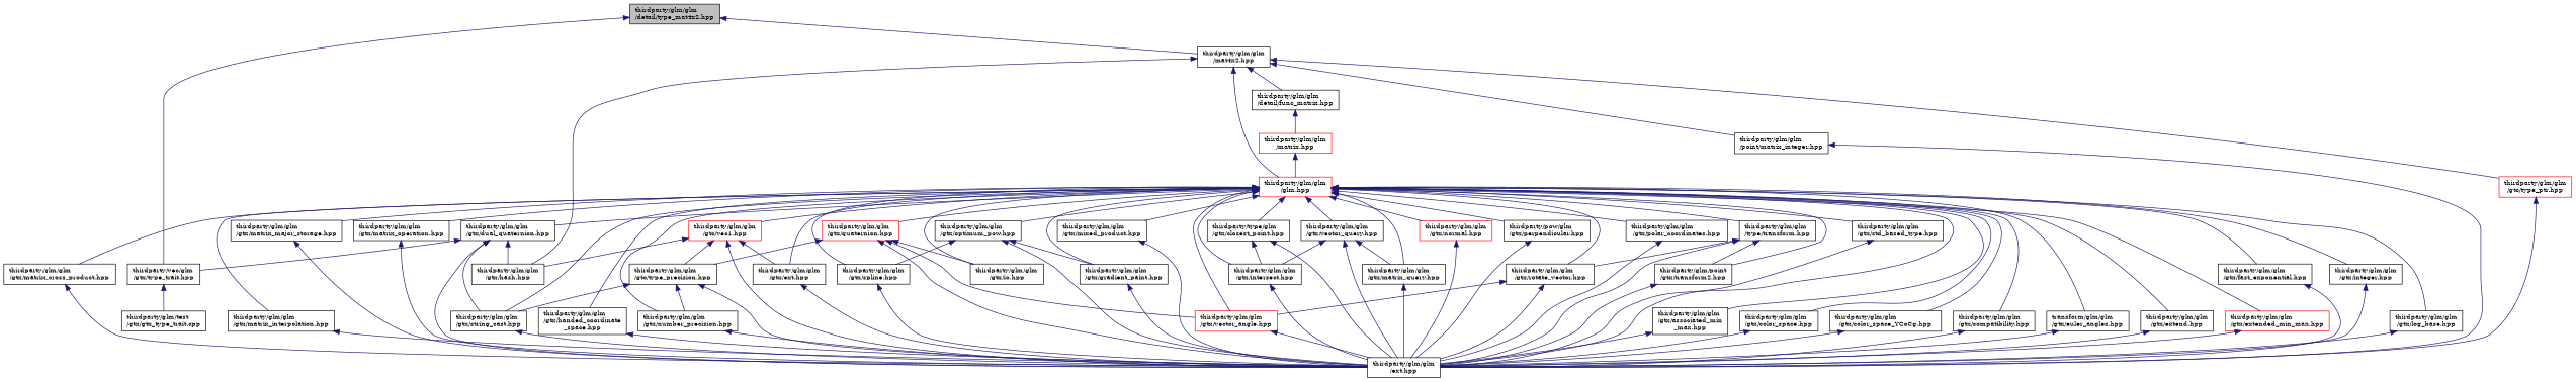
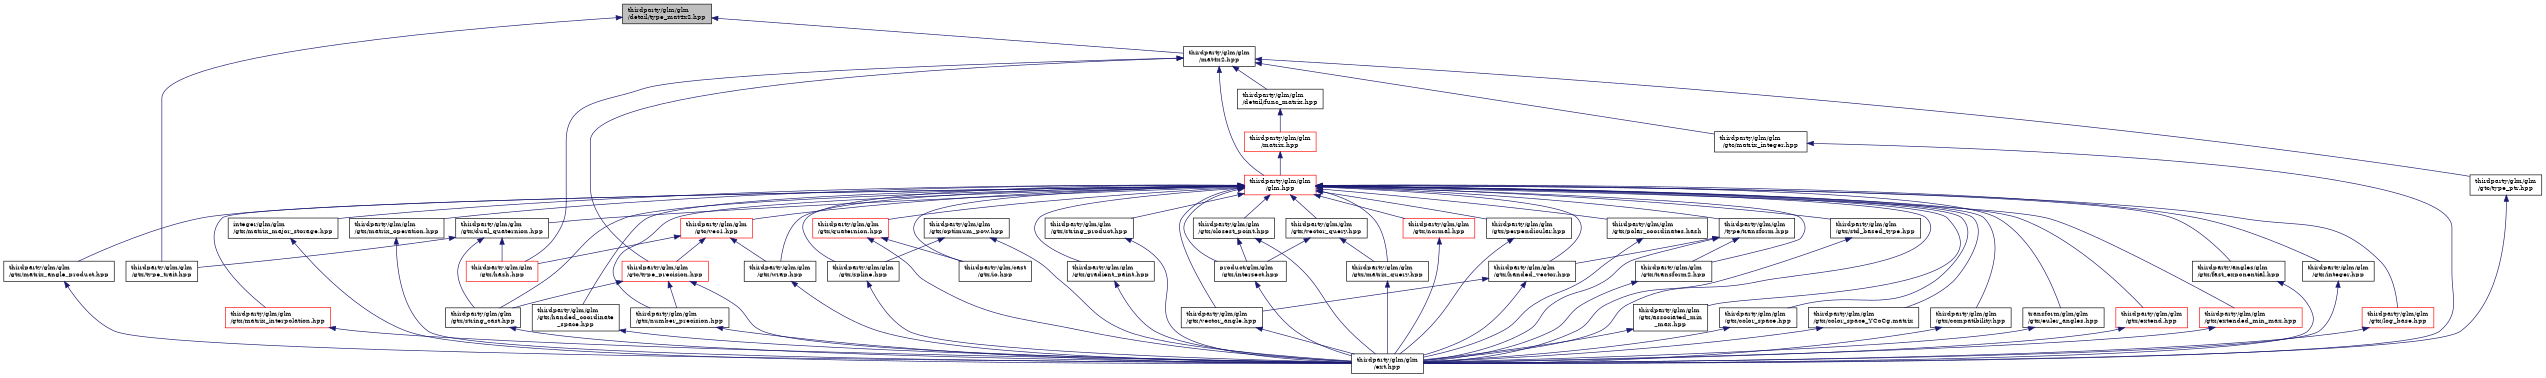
  digraph {
    fontname="DejaVu Serif"
    node [color=black fillcolor=white fontname="DejaVu Serif" fontsize=10 shape=record style=filled]
    edge [color=midnightblue dir=back fontname="DejaVu Serif" fontsize=10 labelfontname=Helvetica labelfontsize=10 style=solid]
    n1 [fillcolor=grey75 fontcolor=black height=0.2 label="thirdparty/glm/glm\l/detail/type_mat4x2.hpp" width=0.4]
    n2 [height=0.2 label="thirdparty/glm/glm\l/mat4x2.hpp" width=0.4]
-   n3 [height=0.2 label="thirdparty/vec/glm\l/gtx/type_trait.hpp" width=0.4]
+   n3 [height=0.2 label="thirdparty/glm/glm\l/gtx/type_trait.hpp" width=0.4]
    n4 [height=0.2 label="thirdparty/glm/glm\l/detail/func_matrix.hpp" width=0.4]
    n5 [color=red height=0.2 label="thirdparty/glm/glm\l/glm.hpp" width=0.4]
-   n6 [height=0.2 label="thirdparty/glm/glm\l/gtc/type_precision.hpp" width=0.4]
-   n7 [height=0.2 label="thirdparty/glm/glm\l/gtx/hash.hpp" width=0.4]
-   n8 [height=0.2 label="thirdparty/glm/glm\l/point/matrix_integer.hpp" width=0.4]
-   n9 [color=red height=0.2 label="thirdparty/glm/glm\l/gtc/type_ptr.hpp" width=0.4]
-   n10 [height=0.2 label="thirdparty/glm/test\l/gtx/gtx_type_trait.cpp" width=0.4]
+   n6 [color=red height=0.2 label="thirdparty/glm/glm\l/gtc/type_precision.hpp" width=0.4]
+   n7 [color=red height=0.2 label="thirdparty/glm/glm\l/gtx/hash.hpp" width=0.4]
+   n8 [height=0.2 label="thirdparty/glm/glm\l/gtc/matrix_integer.hpp" width=0.4]
+   n9 [height=0.2 label="thirdparty/glm/glm\l/gtc/type_ptr.hpp" width=0.4]
    n11 [color=red height=0.2 label="thirdparty/glm/glm\l/matrix.hpp" width=0.4]
    n12 [height=0.2 label="thirdparty/glm/glm\l/ext.hpp" width=0.4]
    n13 [color=red height=0.2 label="thirdparty/glm/glm\l/gtc/vec1.hpp" width=0.4]
    n14 [height=0.2 label="thirdparty/glm/glm\l/gtx/number_precision.hpp" width=0.4]
    n15 [height=0.2 label="thirdparty/glm/glm\l/gtx/string_cast.hpp" width=0.4]
-   n16 [height=0.2 label="thirdparty/glm/glm\l/gtx/ext.hpp" width=0.4]
+   n16 [height=0.2 label="thirdparty/glm/glm\l/gtx/wrap.hpp" width=0.4]
    n17 [height=0.2 label="thirdparty/glm/glm\l/gtx/associated_min\l_max.hpp" width=0.4]
-   n18 [height=0.2 label="thirdparty/type/glm\l/gtx/closest_point.hpp" width=0.4]
-   n19 [height=0.2 label="thirdparty/glm/glm\l/gtx/intersect.hpp" width=0.4]
+   n18 [height=0.2 label="thirdparty/glm/glm\l/gtx/closest_point.hpp" width=0.4]
+   n19 [height=0.2 label="product/glm/glm\l/gtx/intersect.hpp" width=0.4]
    n20 [height=0.2 label="thirdparty/glm/glm\l/gtx/color_space.hpp" width=0.4]
-   n21 [height=0.2 label="thirdparty/glm/glm\l/gtx/color_space_YCoCg.hpp" width=0.4]
+   n21 [height=0.2 label="thirdparty/glm/glm\l/gtx/color_space_YCoCg.matrix" width=0.4]
    n22 [height=0.2 label="thirdparty/glm/glm\l/gtx/compatibility.hpp" width=0.4]
    n23 [height=0.2 label="thirdparty/glm/glm\l/gtx/dual_quaternion.hpp" width=0.4]
    n24 [height=0.2 label="transform/glm/glm\l/gtx/euler_angles.hpp" width=0.4]
-   n25 [height=0.2 label="thirdparty/glm/glm\l/gtx/extend.hpp" width=0.4]
+   n25 [color=red height=0.2 label="thirdparty/glm/glm\l/gtx/extend.hpp" width=0.4]
    n26 [color=red height=0.2 label="thirdparty/glm/glm\l/gtx/extended_min_max.hpp" width=0.4]
-   n27 [height=0.2 label="thirdparty/glm/glm\l/gtx/fast_exponential.hpp" width=0.4]
+   n27 [height=0.2 label="thirdparty/angles/glm\l/gtx/fast_exponential.hpp" width=0.4]
    n28 [height=0.2 label="thirdparty/glm/glm\l/gtx/gradient_paint.hpp" width=0.4]
    n29 [height=0.2 label="thirdparty/glm/glm\l/gtx/optimum_pow.hpp" width=0.4]
    n30 [height=0.2 label="thirdparty/glm/glm\l/gtx/spline.hpp" width=0.4]
    n31 [height=0.2 label="thirdparty/glm/glm\l/gtx/handed_coordinate\l_space.hpp" width=0.4]
    n32 [height=0.2 label="thirdparty/glm/glm\l/gtx/integer.hpp" width=0.4]
    n33 [height=0.2 label="thirdparty/glm/glm\l/gtx/vector_query.hpp" width=0.4]
    n34 [height=0.2 label="thirdparty/glm/glm\l/gtx/matrix_query.hpp" width=0.4]
-   n35 [height=0.2 label="thirdparty/glm/glm\l/gtx/log_base.hpp" width=0.4]
-   n36 [height=0.2 label="thirdparty/glm/glm\l/gtx/matrix_cross_product.hpp" width=0.4]
-   n37 [height=0.2 label="thirdparty/glm/glm\l/gtx/matrix_interpolation.hpp" width=0.4]
-   n38 [height=0.2 label="thirdparty/glm/glm\l/gtx/matrix_major_storage.hpp" width=0.4]
+   n35 [color=red height=0.2 label="thirdparty/glm/glm\l/gtx/log_base.hpp" width=0.4]
+   n36 [height=0.2 label="thirdparty/glm/glm\l/gtx/matrix_angle_product.hpp" width=0.4]
+   n37 [color=red height=0.2 label="thirdparty/glm/glm\l/gtx/matrix_interpolation.hpp" width=0.4]
+   n38 [height=0.2 label="integer/glm/glm\l/gtx/matrix_major_storage.hpp" width=0.4]
    n39 [height=0.2 label="thirdparty/glm/glm\l/gtx/matrix_operation.hpp" width=0.4]
-   n40 [height=0.2 label="thirdparty/glm/glm\l/gtx/mixed_product.hpp" width=0.4]
+   n40 [height=0.2 label="thirdparty/glm/glm\l/gtx/string_product.hpp" width=0.4]
    n41 [color=red height=0.2 label="thirdparty/glm/glm\l/gtx/quaternion.hpp" width=0.4]
-   n42 [color=red height=0.2 label="thirdparty/glm/glm\l/gtx/vector_angle.hpp" width=0.4]
-   n43 [height=0.2 label="thirdparty/glm/glm\l/gtx/io.hpp" width=0.4]
+   n42 [height=0.2 label="thirdparty/glm/glm\l/gtx/vector_angle.hpp" width=0.4]
+   n43 [height=0.2 label="thirdparty/glm/cast\l/gtx/io.hpp" width=0.4]
    n44 [color=red height=0.2 label="thirdparty/glm/glm\l/gtx/normal.hpp" width=0.4]
-   n45 [height=0.2 label="thirdparty/pow/glm\l/gtx/perpendicular.hpp" width=0.4]
-   n46 [height=0.2 label="thirdparty/glm/glm\l/gtx/polar_coordinates.hpp" width=0.4]
-   n47 [height=0.2 label="thirdparty/glm/glm\l/gtx/rotate_vector.hpp" width=0.4]
+   n45 [height=0.2 label="thirdparty/glm/glm\l/gtx/perpendicular.hpp" width=0.4]
+   n46 [height=0.2 label="thirdparty/glm/glm\l/gtx/polar_coordinates.hash" width=0.4]
+   n47 [height=0.2 label="thirdparty/glm/glm\l/gtx/handed_vector.hpp" width=0.4]
    n48 [height=0.2 label="thirdparty/glm/glm\l/type/transform.hpp" width=0.4]
-   n49 [height=0.2 label="thirdparty/glm/point\l/gtx/transform2.hpp" width=0.4]
+   n49 [height=0.2 label="thirdparty/glm/glm\l/gtx/transform2.hpp" width=0.4]
    n50 [height=0.2 label="thirdparty/glm/glm\l/gtx/std_based_type.hpp" width=0.4]
    n1 -> n2
    n1 -> n3
    n2 -> n4
    n2 -> n5
-   n41 -> n6
+   n2 -> n6
    n2 -> n7
    n2 -> n8
    n2 -> n9
-   n3 -> n10
    n4 -> n11
    n5 -> n12
    n5 -> n13
    n5 -> n14
    n5 -> n15
    n5 -> n16
    n5 -> n17
    n5 -> n18
    n5 -> n19
    n5 -> n20
    n5 -> n21
    n5 -> n22
    n5 -> n23
    n5 -> n24
    n5 -> n25
    n5 -> n26
    n5 -> n27
    n5 -> n28
-   n5 -> n29
    n5 -> n30
    n5 -> n31
    n5 -> n32
    n5 -> n33
    n5 -> n34
    n5 -> n35
    n5 -> n36
    n5 -> n37
    n5 -> n38
    n5 -> n39
    n5 -> n40
    n5 -> n41
    n5 -> n42
    n5 -> n43
    n5 -> n44
    n5 -> n45
    n5 -> n46
    n5 -> n47
    n5 -> n48
    n5 -> n49
    n5 -> n50
    n6 -> n12
    n6 -> n14
    n6 -> n15
    n8 -> n12
    n9 -> n12
    n11 -> n5
    n13 -> n6
    n13 -> n7
-   n13 -> n12
    n13 -> n16
    n14 -> n12
    n15 -> n12
    n16 -> n12
    n17 -> n12
    n18 -> n12
    n18 -> n19
    n19 -> n12
    n20 -> n12
    n21 -> n12
    n22 -> n12
    n23 -> n3
    n23 -> n7
-   n23 -> n12
    n23 -> n15
    n24 -> n12
    n25 -> n12
    n26 -> n12
    n27 -> n12
    n28 -> n12
    n29 -> n12
-   n29 -> n28
    n29 -> n30
    n30 -> n12
    n31 -> n12
    n32 -> n12
-   n33 -> n12
    n33 -> n19
    n33 -> n34
    n34 -> n12
    n35 -> n12
    n36 -> n12
    n37 -> n12
    n38 -> n12
    n39 -> n12
    n40 -> n12
    n41 -> n12
-   n41 -> n42
    n41 -> n43
    n42 -> n12
    n44 -> n12
    n45 -> n12
    n46 -> n12
    n47 -> n12
    n47 -> n42
    n48 -> n12
    n48 -> n47
    n48 -> n49
    n49 -> n12
    n50 -> n12
  }
